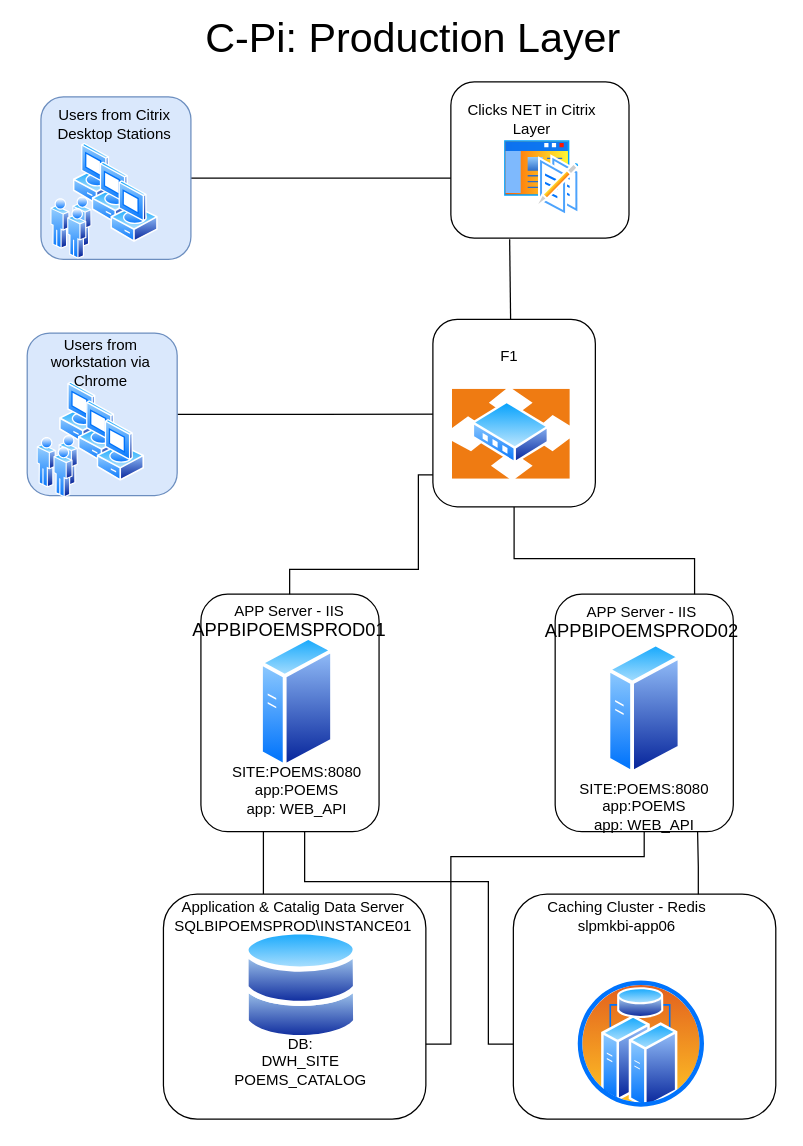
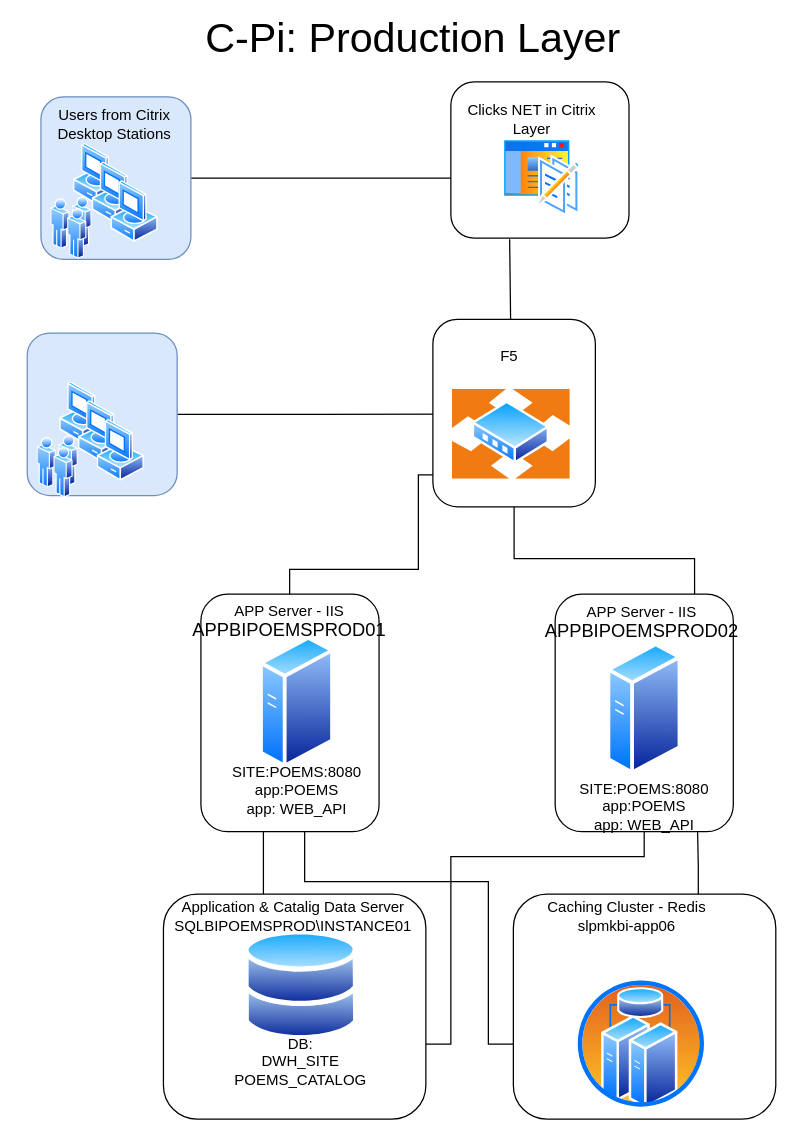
  <mxCell id="0" />
  <mxCell id="1" parent="0" />
  <mxCell id="2" style="edgeStyle=orthogonalEdgeStyle;rounded=0;orthogonalLoop=1;jettySize=auto;html=1;entryX=0;entryY=0.25;entryDx=0;entryDy=0;" edge="1" parent="1" source="20" target="46"><mxGeometry relative="1" as="geometry" /></mxCell>
  <mxCell id="3" style="edgeStyle=orthogonalEdgeStyle;rounded=0;orthogonalLoop=1;jettySize=auto;html=1;" edge="1" parent="1" source="31" target="44"><mxGeometry relative="1" as="geometry"><Array as="points"><mxPoint x="243" y="705" /><mxPoint x="390" y="705" /><mxPoint x="390" y="835" /></Array></mxGeometry></mxCell>
  <mxCell id="4" style="edgeStyle=orthogonalEdgeStyle;rounded=0;orthogonalLoop=1;jettySize=auto;html=1;entryX=1;entryY=0.75;entryDx=0;entryDy=0;" edge="1" parent="1" source="32" target="26"><mxGeometry relative="1" as="geometry"><Array as="points"><mxPoint x="515" y="685" /><mxPoint x="360" y="685" /><mxPoint x="360" y="835" /><mxPoint x="282" y="835" /></Array></mxGeometry></mxCell>
  <mxCell id="5" style="edgeStyle=orthogonalEdgeStyle;rounded=0;orthogonalLoop=1;jettySize=auto;html=1;entryX=0.75;entryY=0;entryDx=0;entryDy=0;" parent="1" source="9" target="34" edge="1"><mxGeometry relative="1" as="geometry"><mxPoint x="426.86" y="431.5" as="sourcePoint" /></mxGeometry></mxCell>
  <mxCell id="6" style="edgeStyle=orthogonalEdgeStyle;rounded=0;orthogonalLoop=1;jettySize=auto;html=1;entryX=0.453;entryY=0;entryDx=0;entryDy=0;entryPerimeter=0;exitX=0.25;exitY=1;exitDx=0;exitDy=0;" parent="1" source="46" target="33" edge="1"><mxGeometry relative="1" as="geometry"><mxPoint x="334" y="431.5" as="sourcePoint" /><Array as="points"><mxPoint x="334" y="379" /><mxPoint x="334" y="455" /><mxPoint x="231" y="455" /><mxPoint x="231" y="570" /></Array></mxGeometry></mxCell>
  <mxCell id="7" value="" style="endArrow=classic;html=1;exitX=0.33;exitY=1.008;exitDx=0;exitDy=0;entryX=0.5;entryY=0;entryDx=0;entryDy=0;exitPerimeter=0;" parent="1" source="41" target="46" edge="1"><mxGeometry width="50" height="50" relative="1" as="geometry"><mxPoint x="173.5" y="137" as="sourcePoint" /><mxPoint x="343.087" y="189.901" as="targetPoint" /></mxGeometry></mxCell>
  <mxCell id="8" value="" style="endArrow=classic;html=1;entryX=0.75;entryY=0;entryDx=0;entryDy=0;exitX=0.5;exitY=1;exitDx=0;exitDy=0;" parent="1" source="46" edge="1"><mxGeometry width="50" height="50" relative="1" as="geometry"><mxPoint x="435.62" y="245" as="sourcePoint" /><mxPoint x="436.814" y="309.902" as="targetPoint" /></mxGeometry></mxCell>
  <mxCell id="9" value="" style="rounded=1;whiteSpace=wrap;html=1;fillColor=#ffffff;" vertex="1" parent="1"><mxGeometry x="345.62" y="255" width="130" height="150" as="geometry" /></mxCell>
  <mxCell id="10" style="edgeStyle=orthogonalEdgeStyle;rounded=0;orthogonalLoop=1;jettySize=auto;html=1;entryX=0.75;entryY=1;entryDx=0;entryDy=0;exitX=0.825;exitY=-0.2;exitDx=0;exitDy=0;exitPerimeter=0;" parent="1" source="45" target="32" edge="1"><mxGeometry relative="1" as="geometry"><Array as="points"><mxPoint x="558" y="719" /><mxPoint x="558" y="693" /></Array></mxGeometry></mxCell>
  <mxCell id="11" value="" style="rounded=1;whiteSpace=wrap;html=1;fillColor=#ffffff;" parent="1" vertex="1"><mxGeometry x="443.46" y="475" width="142.54" height="190" as="geometry" /></mxCell>
  <mxCell id="12" value="" style="rounded=1;whiteSpace=wrap;html=1;fillColor=#ffffff;" parent="1" vertex="1"><mxGeometry x="410" y="715" width="210" height="180" as="geometry" /></mxCell>
  <mxCell id="13" style="edgeStyle=orthogonalEdgeStyle;rounded=0;orthogonalLoop=1;jettySize=auto;html=1;entryX=0.118;entryY=1.1;entryDx=0;entryDy=0;entryPerimeter=0;" edge="1" parent="1" source="14" target="33"><mxGeometry relative="1" as="geometry"><Array as="points"><mxPoint x="210" y="653" /><mxPoint x="172" y="653" /></Array></mxGeometry></mxCell>
  <mxCell id="14" value="" style="rounded=1;whiteSpace=wrap;html=1;fillColor=#ffffff;" parent="1" vertex="1"><mxGeometry x="130" y="715" width="210" height="180" as="geometry" /></mxCell>
  <mxCell id="15" value="" style="rounded=1;whiteSpace=wrap;html=1;fillColor=#ffffff;" parent="1" vertex="1"><mxGeometry x="160" y="475" width="142.54" height="190" as="geometry" /></mxCell>
  <mxCell id="16" value="C-Pi: Production Layer" style="text;html=1;strokeColor=none;fillColor=none;align=center;verticalAlign=middle;whiteSpace=wrap;rounded=0;fontSize=33;" parent="1" vertex="1"><mxGeometry x="50" y="20" width="560" height="20" as="geometry" /></mxCell>
  <mxCell id="17" value="" style="endArrow=classic;html=1;exitX=1;exitY=0.5;exitDx=0;exitDy=0;" parent="1" source="35" edge="1" target="43"><mxGeometry width="50" height="50" relative="1" as="geometry"><mxPoint x="320" y="365" as="sourcePoint" /><mxPoint x="333.087" y="179.901" as="targetPoint" /></mxGeometry></mxCell>
- <mxCell id="18" value="F1" style="text;html=1;strokeColor=none;fillColor=none;align=center;verticalAlign=middle;whiteSpace=wrap;rounded=0;" parent="1" vertex="1"><mxGeometry x="322" y="275" width="170" height="20" as="geometry" /></mxCell>
+ <mxCell id="18" value="F5" style="text;html=1;strokeColor=none;fillColor=none;align=center;verticalAlign=middle;whiteSpace=wrap;rounded=0;" parent="1" vertex="1"><mxGeometry x="322" y="275" width="170" height="20" as="geometry" /></mxCell>
  <mxCell id="19" value="" style="group" parent="1" vertex="1" connectable="0"><mxGeometry x="20" y="447" width="121" height="130" as="geometry" /></mxCell>
  <mxCell id="20" value="" style="rounded=1;whiteSpace=wrap;html=1;fillColor=#dae8fc;strokeColor=#6c8ebf;" parent="19" vertex="1"><mxGeometry x="1" y="-181" width="120" height="130" as="geometry" /></mxCell>
  <mxCell id="21" value="" style="aspect=fixed;perimeter=ellipsePerimeter;html=1;align=center;shadow=0;dashed=0;spacingTop=3;image;image=img/lib/active_directory/vista_client.svg;" parent="19" vertex="1"><mxGeometry x="27" y="-142" width="38" height="50" as="geometry" /></mxCell>
  <mxCell id="22" value="" style="aspect=fixed;perimeter=ellipsePerimeter;html=1;align=center;shadow=0;dashed=0;spacingTop=3;image;image=img/lib/active_directory/vista_client.svg;" parent="19" vertex="1"><mxGeometry x="42" y="-127" width="38" height="50" as="geometry" /></mxCell>
  <mxCell id="23" value="" style="aspect=fixed;perimeter=ellipsePerimeter;html=1;align=center;shadow=0;dashed=0;spacingTop=3;image;image=img/lib/active_directory/vista_client.svg;" parent="19" vertex="1"><mxGeometry x="57" y="-112" width="38" height="50" as="geometry" /></mxCell>
  <mxCell id="24" value="" style="aspect=fixed;perimeter=ellipsePerimeter;html=1;align=center;shadow=0;dashed=0;spacingTop=3;image;image=img/lib/active_directory/users.svg;" parent="19" vertex="1"><mxGeometry x="9" y="-99" width="33" height="50" as="geometry" /></mxCell>
- <mxCell id="25" value="Users from workstation via Chrome" style="text;html=1;strokeColor=none;fillColor=none;align=center;verticalAlign=middle;whiteSpace=wrap;rounded=0;" parent="19" vertex="1"><mxGeometry y="-167" width="120" height="20" as="geometry" /></mxCell>
  <mxCell id="26" value="" style="aspect=fixed;perimeter=ellipsePerimeter;html=1;align=center;shadow=0;dashed=0;spacingTop=3;image;image=img/lib/active_directory/databases.svg;" parent="1" vertex="1"><mxGeometry x="194.54" y="743" width="91.84" height="90" as="geometry" /></mxCell>
  <mxCell id="27" value="Application &amp;amp; Catalig Data Server&lt;br&gt;SQLBIPOEMSPROD\INSTANCE01" style="text;html=1;strokeColor=none;fillColor=none;align=center;verticalAlign=middle;whiteSpace=wrap;rounded=0;" parent="1" vertex="1"><mxGeometry x="148.54" y="723" width="170" height="20" as="geometry" /></mxCell>
  <mxCell id="28" value="DB:&lt;br&gt;DWH_SITE&lt;br&gt;POEMS_CATALOG" style="text;html=1;strokeColor=none;fillColor=none;align=center;verticalAlign=middle;whiteSpace=wrap;rounded=0;" parent="1" vertex="1"><mxGeometry x="155.46" y="838.86" width="170" height="20" as="geometry" /></mxCell>
  <mxCell id="29" value="" style="aspect=fixed;perimeter=ellipsePerimeter;html=1;align=center;shadow=0;dashed=0;spacingTop=3;image;image=img/lib/active_directory/generic_server.svg;" parent="1" vertex="1"><mxGeometry x="207" y="507.93" width="60" height="107.14" as="geometry" /></mxCell>
  <mxCell id="30" value="" style="aspect=fixed;perimeter=ellipsePerimeter;html=1;align=center;shadow=0;dashed=0;spacingTop=3;image;image=img/lib/active_directory/generic_server.svg;" parent="1" vertex="1"><mxGeometry x="485" y="513.25" width="60" height="107.14" as="geometry" /></mxCell>
  <mxCell id="31" value="SITE:POEMS:8080&lt;br&gt;app:POEMS&lt;br&gt;app: WEB_API" style="text;html=1;strokeColor=none;fillColor=none;align=center;verticalAlign=middle;whiteSpace=wrap;rounded=0;" parent="1" vertex="1"><mxGeometry x="151.54" y="622.25" width="170" height="20" as="geometry" /></mxCell>
  <mxCell id="32" value="SITE:POEMS:8080&lt;br&gt;app:POEMS&lt;br&gt;app: WEB_API" style="text;html=1;align=center;verticalAlign=middle;whiteSpace=wrap;rounded=0;" parent="1" vertex="1"><mxGeometry x="429.73" y="635" width="170" height="20" as="geometry" /></mxCell>
  <mxCell id="33" value="APP Server - IIS&lt;br&gt;&lt;span style=&quot;font-size: 11.0pt ; line-height: 107% ; font-family: &amp;#34;calibri&amp;#34; , sans-serif&quot;&gt;APPBIPOEMSPROD01&lt;/span&gt;" style="text;html=1;strokeColor=none;fillColor=none;align=center;verticalAlign=middle;whiteSpace=wrap;rounded=0;" parent="1" vertex="1"><mxGeometry x="146.27" y="487" width="170" height="20" as="geometry" /></mxCell>
  <mxCell id="34" value="APP Server - IIS&lt;br&gt;&lt;span style=&quot;font-size: 11.0pt ; line-height: 107% ; font-family: &amp;#34;calibri&amp;#34; , sans-serif&quot;&gt;APPBIPOEMSPROD02&lt;/span&gt;" style="text;html=1;strokeColor=none;fillColor=none;align=center;verticalAlign=middle;whiteSpace=wrap;rounded=0;" parent="1" vertex="1"><mxGeometry x="427.54" y="487.93" width="170" height="20" as="geometry" /></mxCell>
  <mxCell id="35" value="" style="rounded=1;whiteSpace=wrap;html=1;fillColor=#dae8fc;strokeColor=#6c8ebf;" parent="1" vertex="1"><mxGeometry x="32" y="77" width="120" height="130" as="geometry" /></mxCell>
  <mxCell id="36" value="" style="aspect=fixed;perimeter=ellipsePerimeter;html=1;align=center;shadow=0;dashed=0;spacingTop=3;image;image=img/lib/active_directory/vista_client.svg;" parent="1" vertex="1"><mxGeometry x="58" y="114" width="38" height="50" as="geometry" /></mxCell>
  <mxCell id="37" value="" style="aspect=fixed;perimeter=ellipsePerimeter;html=1;align=center;shadow=0;dashed=0;spacingTop=3;image;image=img/lib/active_directory/vista_client.svg;" parent="1" vertex="1"><mxGeometry x="73" y="129" width="38" height="50" as="geometry" /></mxCell>
  <mxCell id="38" value="" style="aspect=fixed;perimeter=ellipsePerimeter;html=1;align=center;shadow=0;dashed=0;spacingTop=3;image;image=img/lib/active_directory/vista_client.svg;" parent="1" vertex="1"><mxGeometry x="88" y="144" width="38" height="50" as="geometry" /></mxCell>
  <mxCell id="39" value="" style="aspect=fixed;perimeter=ellipsePerimeter;html=1;align=center;shadow=0;dashed=0;spacingTop=3;image;image=img/lib/active_directory/users.svg;" parent="1" vertex="1"><mxGeometry x="40" y="157" width="33" height="50" as="geometry" /></mxCell>
  <mxCell id="40" value="Users from Citrix Desktop Stations" style="text;html=1;strokeColor=none;fillColor=none;align=center;verticalAlign=middle;whiteSpace=wrap;rounded=0;" parent="1" vertex="1"><mxGeometry x="31" y="89" width="120" height="20" as="geometry" /></mxCell>
  <mxCell id="41" value="" style="rounded=1;whiteSpace=wrap;html=1;fillColor=#ffffff;" parent="1" vertex="1"><mxGeometry x="360" y="65" width="142.54" height="125" as="geometry" /></mxCell>
  <mxCell id="42" value="Clicks NET in Citrix Layer" style="text;html=1;strokeColor=none;fillColor=none;align=center;verticalAlign=middle;whiteSpace=wrap;rounded=0;" parent="1" vertex="1"><mxGeometry x="370" y="85" width="110" height="20" as="geometry" /></mxCell>
  <mxCell id="43" value="" style="aspect=fixed;perimeter=ellipsePerimeter;html=1;align=center;shadow=0;dashed=0;spacingTop=3;image;image=img/lib/active_directory/wiki_site.svg;" parent="1" vertex="1"><mxGeometry x="401.43" y="110.57" width="62.86" height="62.86" as="geometry" /></mxCell>
  <mxCell id="44" value="" style="aspect=fixed;perimeter=ellipsePerimeter;html=1;align=center;shadow=0;dashed=0;spacingTop=3;image;image=img/lib/active_directory/cluster_server.svg;" parent="1" vertex="1"><mxGeometry x="460" y="782.46" width="105.08" height="105.08" as="geometry" /></mxCell>
  <mxCell id="45" value="Caching Cluster - Redis&lt;br&gt;slpmkbi-app06" style="text;html=1;strokeColor=none;fillColor=none;align=center;verticalAlign=middle;whiteSpace=wrap;rounded=0;" parent="1" vertex="1"><mxGeometry x="415.73" y="723" width="170" height="20" as="geometry" /></mxCell>
  <mxCell id="46" value="" style="aspect=fixed;perimeter=ellipsePerimeter;html=1;align=center;shadow=0;dashed=0;spacingTop=3;image;image=img/lib/active_directory/router.svg;" vertex="1" parent="1"><mxGeometry x="361.08" y="310.97" width="94.8" height="72.05" as="geometry" /></mxCell>
